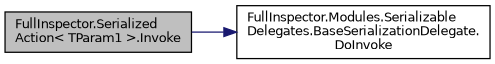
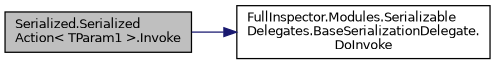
  digraph {
    rankdir=LR
    node [color=black fontname=Helvetica fontsize=10 shape=record style=filled]
-   n1 [fillcolor=grey75 fontcolor=black height=0.2 label="FullInspector.Serialized\lAction\< TParam1 \>.Invoke" width=0.4]
+   n1 [fillcolor=grey75 fontcolor=black height=0.2 label="Serialized.Serialized\lAction\< TParam1 \>.Invoke" width=0.4]
    n2 [fillcolor=white height=0.2 label="FullInspector.Modules.Serializable\lDelegates.BaseSerializationDelegate.\lDoInvoke" width=0.4]
    n1 -> n2 [color=midnightblue fontname=Helvetica fontsize=10 labelfontname=Helvetica labelfontsize=10 style=solid]
  }
